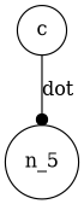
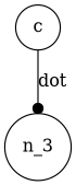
  digraph {
    d2ttikzedgelabels=true
    mindist=0.5
    node [shape=circle style="circle, fill=green!20" texmode=math]
    c
-   n_3 [label=n_5]
+   n_3
    c -> n_3 [arrowhead=dot label=dot lblstyle="above,sloped"]
  }
